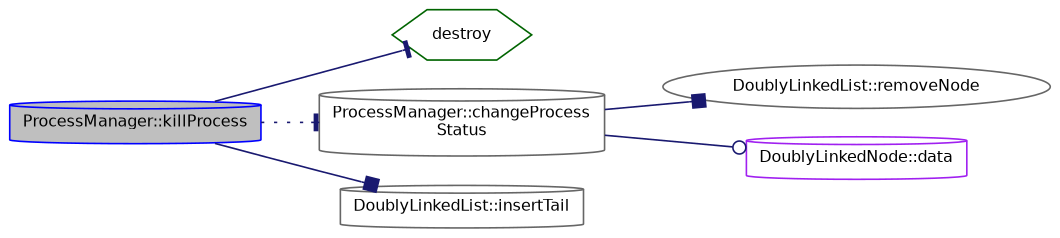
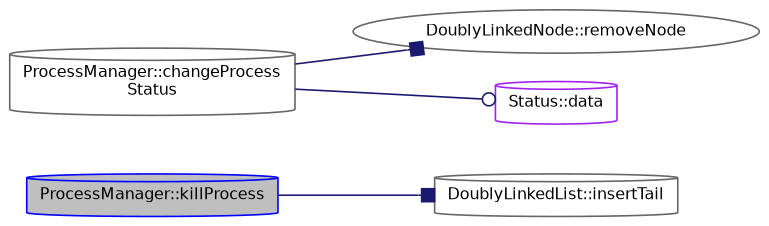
  digraph {
    rankdir=LR
    node [color=gray40 fillcolor=white fontname=Helvetica fontsize=10 shape=cylinder style=filled]
    edge [arrowhead=tee color=midnightblue fontname=Helvetica fontsize=10 labelfontname=Helvetica labelfontsize=10 style=solid]
    n1 [color=blue fillcolor=grey75 fontcolor=black height=0.2 label="ProcessManager::killProcess" width=0.4]
-   n2 [color=darkgreen height=0.2 label=destroy shape=hexagon width=0.4]
    n3 [height=0.2 label="ProcessManager::changeProcess\lStatus" width=0.4]
    n4 [height=0.2 label="DoublyLinkedList::insertTail" width=0.4]
-   n5 [height=0.2 label="DoublyLinkedList::removeNode" shape=ellipse width=0.4]
-   n6 [color=purple height=0.2 label="DoublyLinkedNode::data" width=0.4]
-   n1 -> n2
-   n1 -> n3 [style=dotted]
+   n5 [height=0.2 label="DoublyLinkedNode::removeNode" shape=ellipse width=0.4]
+   n6 [color=purple height=0.2 label="Status::data" width=0.4]
    n1 -> n4 [arrowhead=box]
    n3 -> n5 [arrowhead=box]
    n3 -> n6 [arrowhead=odot]
  }
